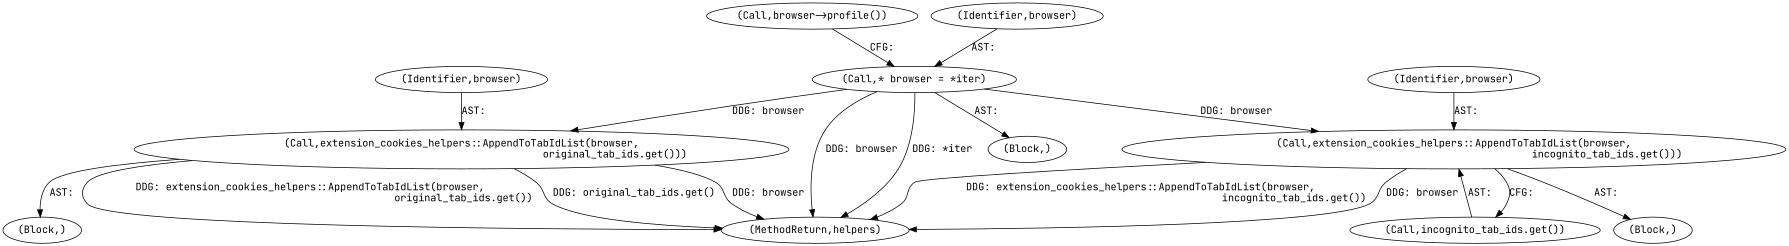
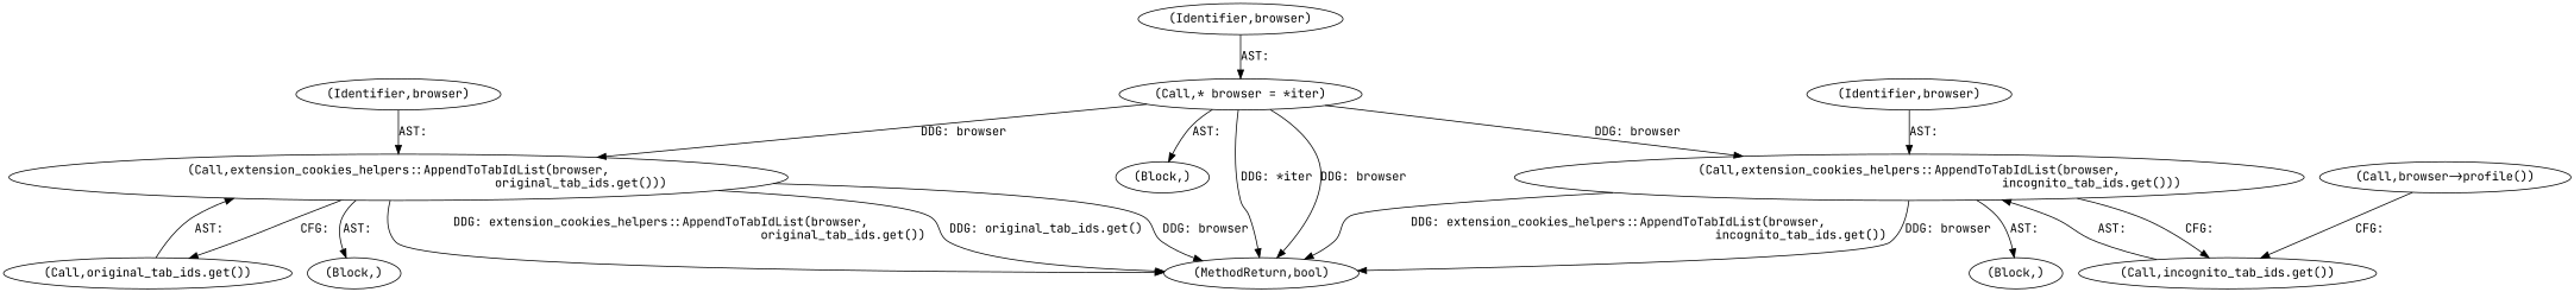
  digraph {
    fontname="JetBrains Mono"
    node [fontname="JetBrains Mono"]
    edge [fontname="JetBrains Mono"]
    n1 [label="(Call,* browser = *iter)"]
    n2 [label="(Call,extension_cookies_helpers::AppendToTabIdList(browser,\n                                                   original_tab_ids.get()))"]
    n3 [label="(Call,extension_cookies_helpers::AppendToTabIdList(browser,\n                                                   incognito_tab_ids.get()))"]
    n4 [label="(Block,)"]
-   n5 [label="(MethodReturn,helpers)"]
+   n5 [label="(MethodReturn,bool)"]
+   n6 [label="(Call,original_tab_ids.get())"]
    n7 [label="(Block,)"]
    n8 [label="(Call,incognito_tab_ids.get())"]
    n9 [label="(Block,)"]
    n10 [label="(Identifier,browser)"]
    n11 [label="(Call,browser->profile())"]
    n12 [label="(Identifier,browser)"]
    n13 [label="(Identifier,browser)"]
    n1 -> n2 [label="DDG: browser"]
    n1 -> n3 [label="DDG: browser"]
    n1 -> n4 [label="AST: "]
    n1 -> n5 [label="DDG: browser"]
    n1 -> n5 [label="DDG: *iter"]
    n2 -> n5 [label="DDG: original_tab_ids.get()"]
    n2 -> n5 [label="DDG: browser"]
    n2 -> n5 [label="DDG: extension_cookies_helpers::AppendToTabIdList(browser,\n                                                   original_tab_ids.get())"]
+   n2 -> n6 [label="CFG: "]
    n2 -> n7 [label="AST: "]
    n3 -> n5 [label="DDG: browser"]
    n3 -> n5 [label="DDG: extension_cookies_helpers::AppendToTabIdList(browser,\n                                                   incognito_tab_ids.get())"]
    n3 -> n8 [label="CFG: "]
    n3 -> n9 [label="AST: "]
+   n6 -> n2 [label="AST: "]
    n8 -> n3 [label="AST: "]
    n10 -> n2 [label="AST: "]
-   n11 -> n1 [label="CFG: "]
+   n11 -> n8 [label="CFG: "]
    n12 -> n1 [label="AST: "]
    n13 -> n3 [label="AST: "]
  }
